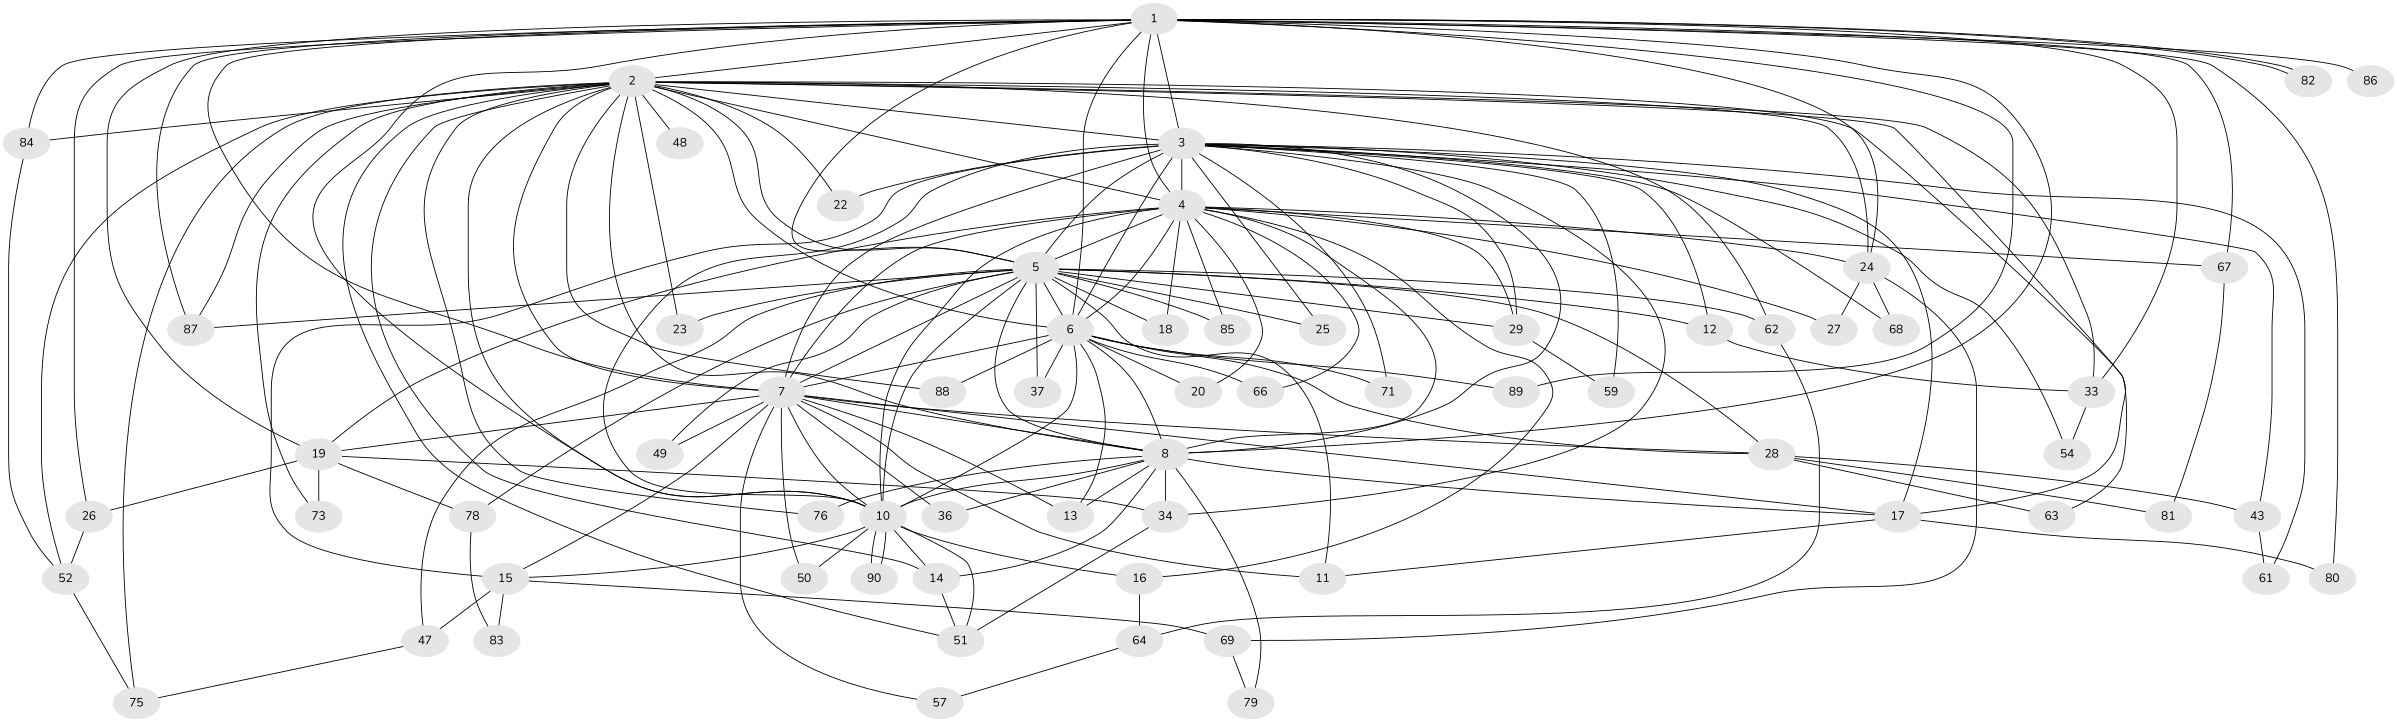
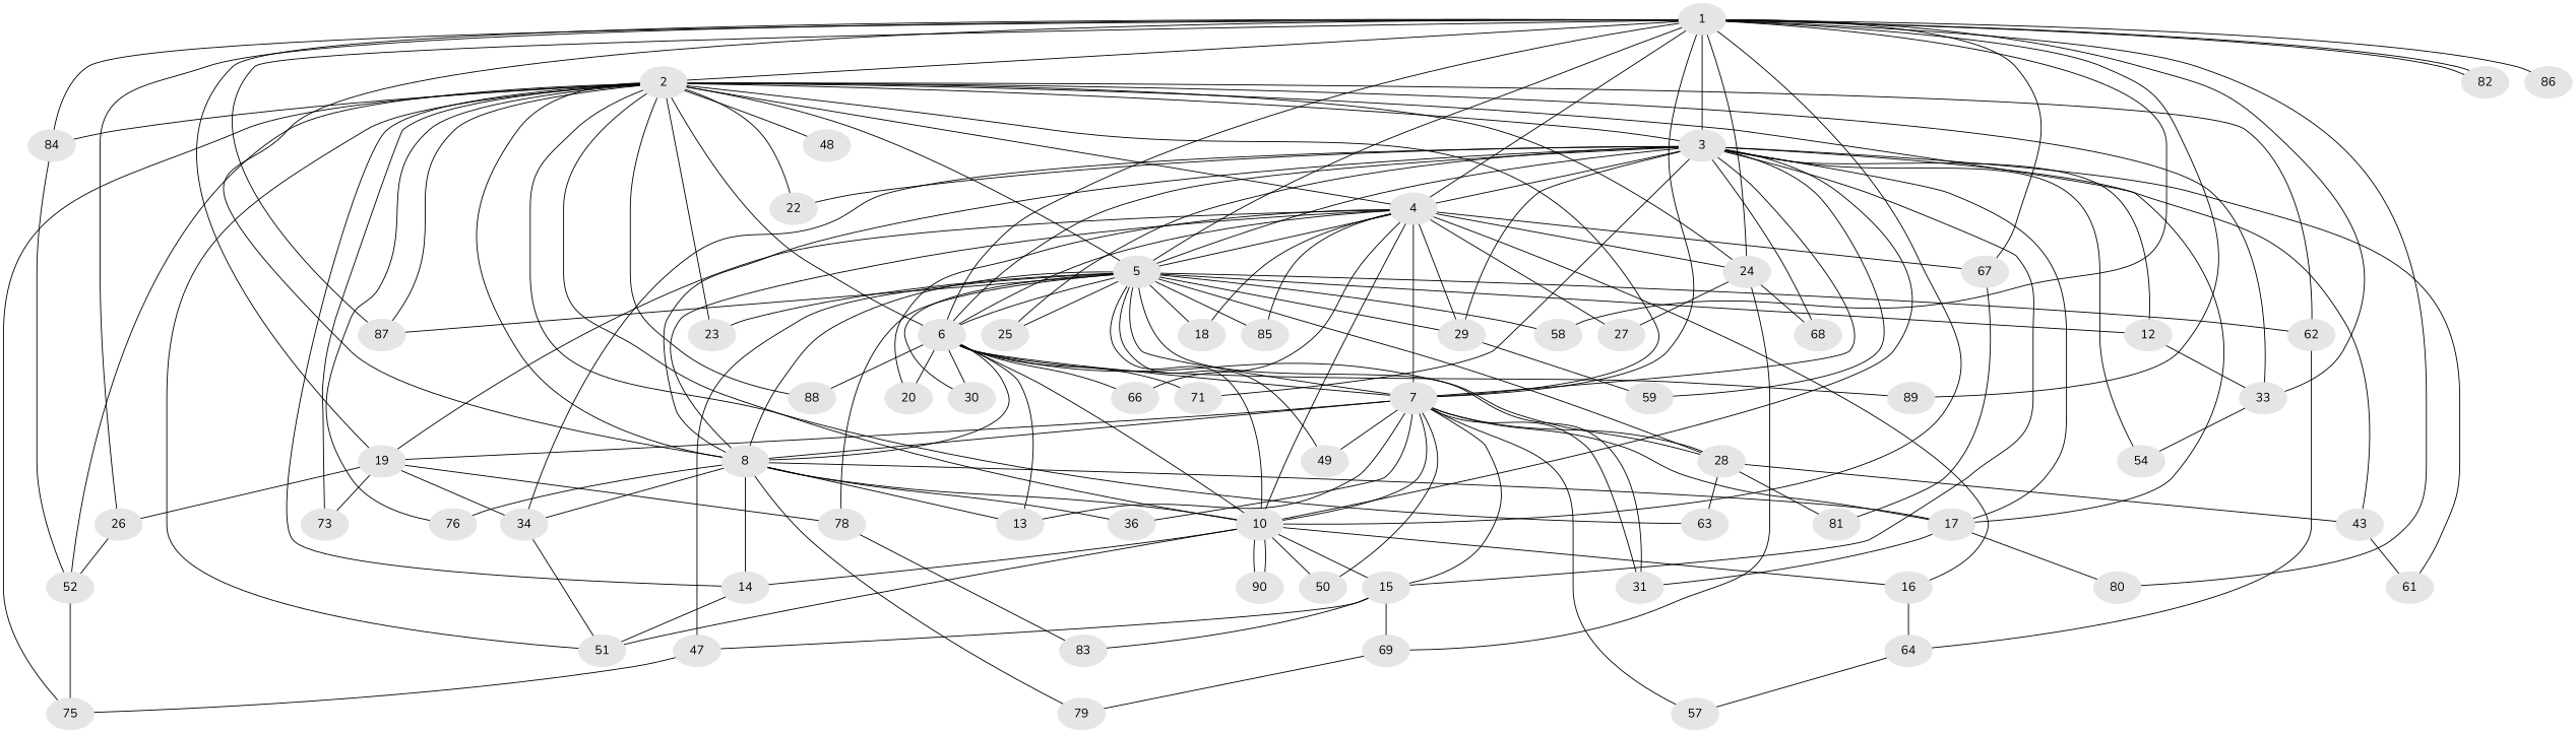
  graph {
    fontname=Nunito
    node [color=gray90 fontname=Nunito style=filled]
    edge [fontname=Nunito]
    1 [super="+60"]
    2 [super="+70"]
    3 [super="+9"]
    4 [super="+56"]
    5 [super="+45"]
    6 [super="+11"]
    7 [super="+41"]
    8 [super="+21"]
    10 [super="+77"]
    19 [super="+32"]
    24 [super="+37"]
    26
    33 [super="+53"]
    n14 [label=84]
+   58
    67
    80
    82
    86
    87
    89
    14 [super="+55"]
    17 [super="+42"]
    22
    23
    48
    51 [super="+65"]
    52 [super="+72"]
    62
    63
    73
    75 [super="+84"]
    76
    88
    12
    15 [super="+46"]
    25
    29 [super="+74"]
    34 [super="+40"]
    43
    54
    59
    61
    68
    71
    16
    18
    20
    27
    66
    85
    28 [super="+35"]
-   30 [label=37]
-   31 [label=11]
+   30
+   31
    47
    49
    78
    13 [super="+38"]
    36
    50
    57
    79
    90
    69
    81
    64
    83
    1 -- 2
    1 -- 3 [weight=2]
    1 -- 4
    1 -- 5
    1 -- 6
    1 -- 7
    1 -- 8
    1 -- 10
    1 -- 19
    1 -- 24
    1 -- 26 [weight=2]
    1 -- 33
    1 -- n14
+   1 -- 58
    1 -- 67
    1 -- 80
    1 -- 82
    1 -- 82
    1 -- 86
    1 -- 87
    1 -- 89
    2 -- 3 [weight=2]
    2 -- 4
    2 -- 5
    2 -- 6
    2 -- 7
    2 -- 8
    2 -- 10 [weight=2]
    2 -- 24
    2 -- 33
    2 -- n14
    2 -- 87
    2 -- 14
    2 -- 17
    2 -- 22
    2 -- 23
    2 -- 48
    2 -- 51
    2 -- 52
    2 -- 62
    2 -- 63
    2 -- 73
    2 -- 75
    2 -- 76
    2 -- 88
    3 -- 4 [weight=2]
    3 -- 5 [weight=2]
    3 -- 6 [weight=3]
    3 -- 7 [weight=2]
    3 -- 8 [weight=2]
    3 -- 10 [weight=2]
    3 -- 17
    3 -- 22
    3 -- 12
    3 -- 15
    3 -- 25
    3 -- 29
    3 -- 34
    3 -- 43
    3 -- 54
    3 -- 59
    3 -- 61
    3 -- 68
    3 -- 71
    4 -- 5
    4 -- 6
    4 -- 7 [weight=3]
    4 -- 8
    4 -- 10
    4 -- 19
    4 -- 24
    4 -- 67
    4 -- 29
    4 -- 16
    4 -- 18
    4 -- 20
    4 -- 27
    4 -- 66
    4 -- 85
    5 -- 6
    5 -- 7
    5 -- 8
    5 -- 10
+   5 -- 58
    5 -- 87
    5 -- 23
    5 -- 62
    5 -- 12
    5 -- 25
    5 -- 29
    5 -- 18
    5 -- 85
    5 -- 28
    5 -- 30
    5 -- 31
    5 -- 47
    5 -- 49
    5 -- 78
    6 -- 7
    6 -- 8
    6 -- 10
    6 -- 89
    6 -- 88
    6 -- 71
    6 -- 20
    6 -- 66
    6 -- 28
    6 -- 30
    6 -- 13
    7 -- 8
    7 -- 10
    7 -- 19
    7 -- 17
    7 -- 15
    7 -- 28
    7 -- 31
    7 -- 49
    7 -- 13
    7 -- 36
    7 -- 50
    7 -- 57
    8 -- 10
    8 -- 14
    8 -- 17
    8 -- 76
    8 -- 34
    8 -- 13
    8 -- 36
    8 -- 79
    10 -- 14
    10 -- 51
    10 -- 15
    10 -- 16
    10 -- 50
    10 -- 90
    10 -- 90
    19 -- 26
    19 -- 73
    19 -- 34
    19 -- 78
    24 -- 68
    24 -- 27
    24 -- 69
    26 -- 52
    33 -- 54
    n14 -- 52
    67 -- 81
    14 -- 51
    17 -- 80
    17 -- 31
    52 -- 75
    62 -- 64
    12 -- 33
    15 -- 47
    15 -- 69
    15 -- 83
    29 -- 59
    34 -- 51
    43 -- 61
    16 -- 64
    28 -- 63
    28 -- 43
    28 -- 81
    47 -- 75
    78 -- 83
    69 -- 79
    64 -- 57
  }
